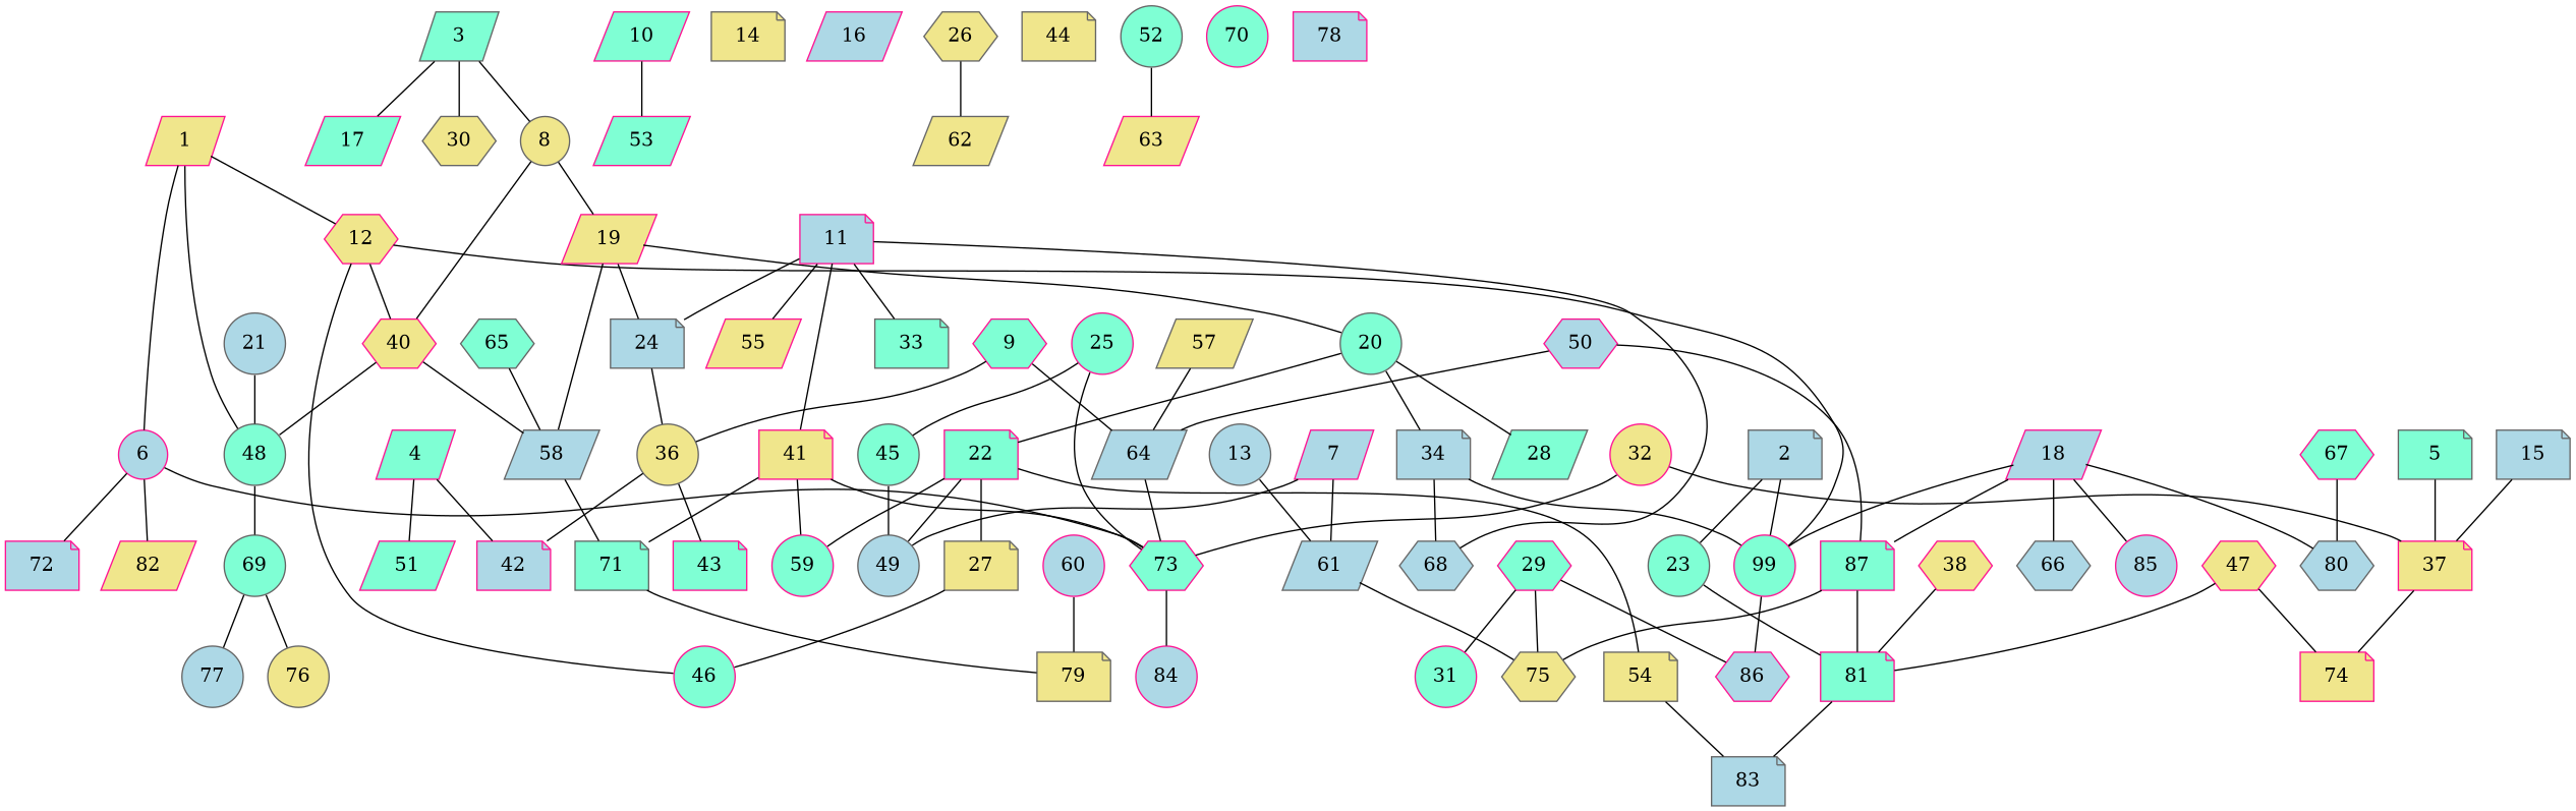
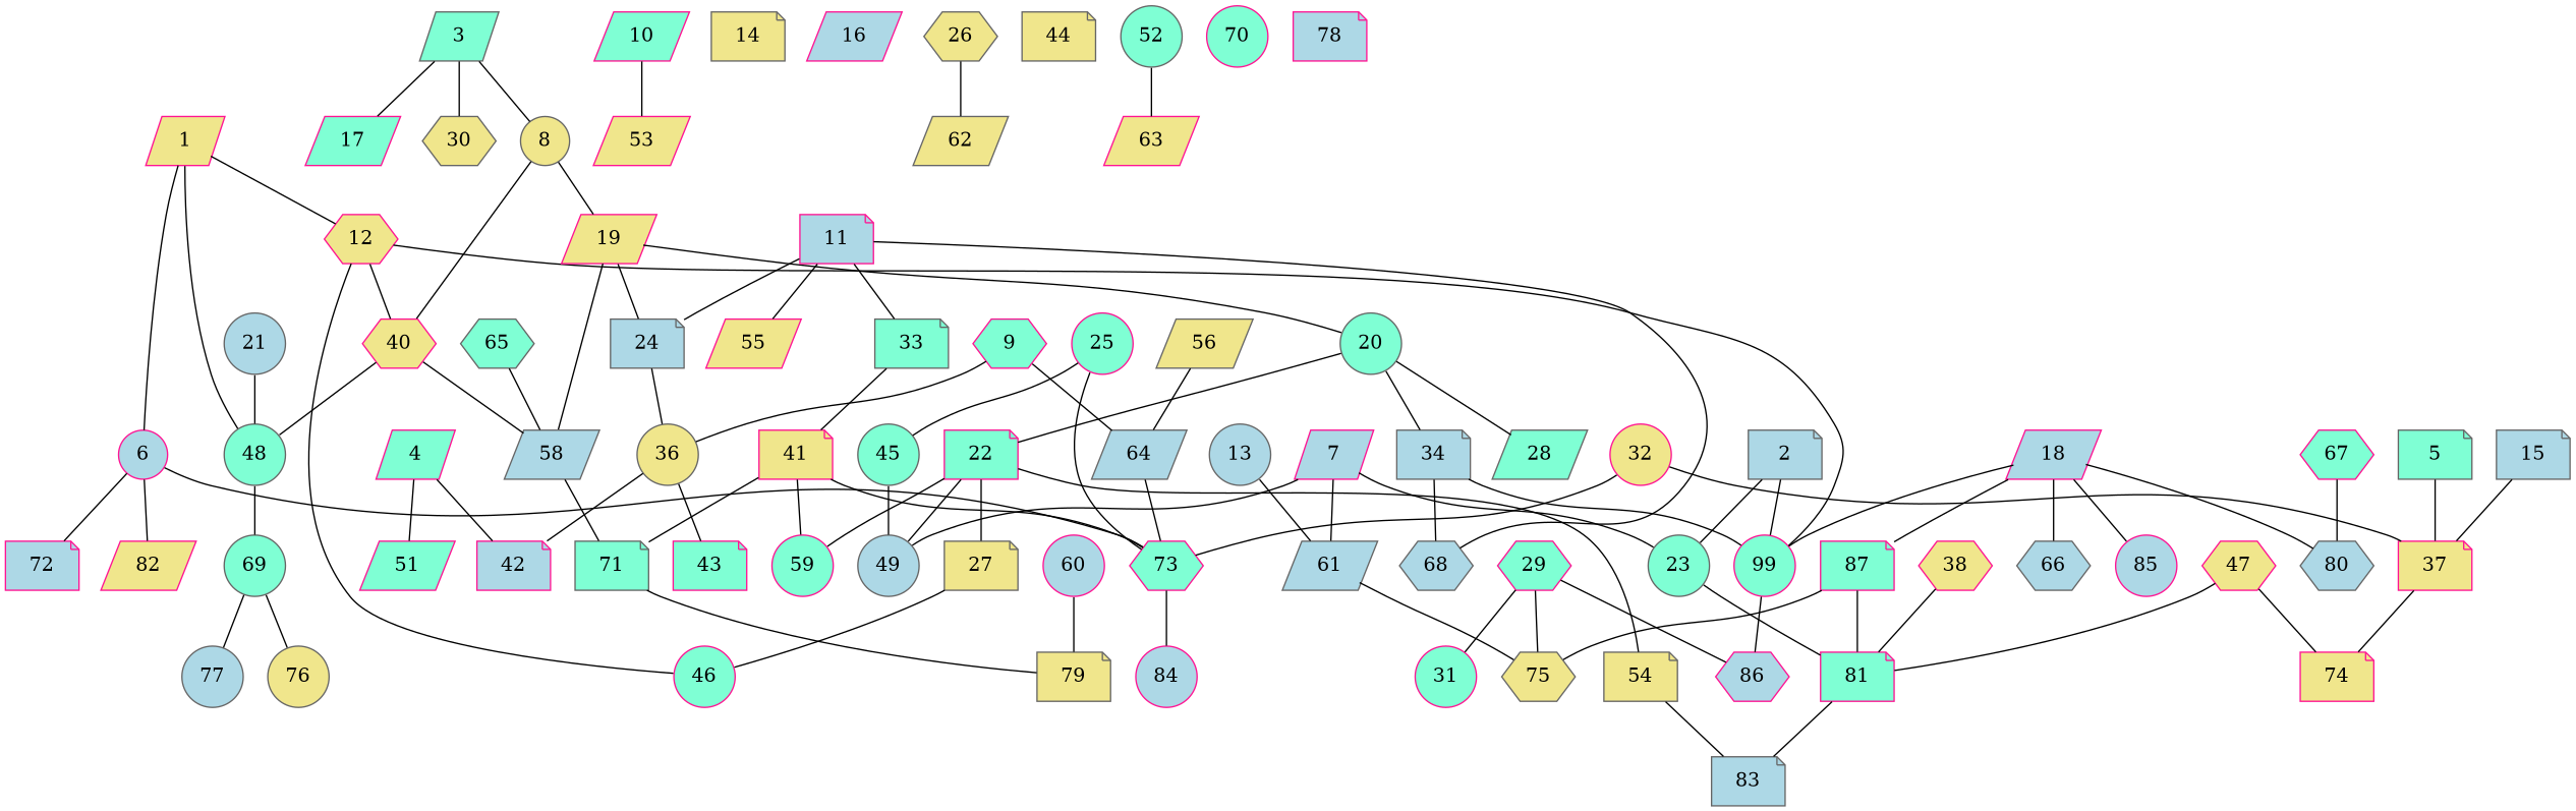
  graph {
    node [color=deeppink fillcolor=aquamarine shape=circle style=filled]
    1 [fillcolor=khaki shape=parallelogram]
    6 [fillcolor=lightblue]
    12 [fillcolor=khaki shape=hexagon]
    48 [color=gray40]
    72 [fillcolor=lightblue shape=note]
    73 [shape=hexagon]
    82 [fillcolor=khaki shape=parallelogram]
    n8 [label=99]
    40 [fillcolor=khaki shape=hexagon]
    46
    69 [color=gray40]
    2 [color=gray40 fillcolor=lightblue shape=note]
    23 [color=gray40]
    81 [shape=note]
    86 [fillcolor=lightblue shape=hexagon]
    3 [color=gray40 shape=parallelogram]
    8 [color=gray40 fillcolor=khaki]
    17 [shape=parallelogram]
    30 [color=gray40 fillcolor=khaki shape=hexagon]
    19 [fillcolor=khaki shape=parallelogram]
    4 [shape=parallelogram]
    42 [fillcolor=lightblue shape=note]
    51 [shape=parallelogram]
    5 [color=gray40 shape=note]
    37 [fillcolor=khaki shape=note]
    74 [fillcolor=khaki shape=note]
    84 [fillcolor=lightblue]
    7 [fillcolor=lightblue shape=parallelogram]
    49 [color=gray40 fillcolor=lightblue]
    61 [color=gray40 fillcolor=lightblue shape=parallelogram]
    75 [color=gray40 fillcolor=khaki shape=hexagon]
    24 [color=gray40 fillcolor=lightblue shape=note]
    20 [color=gray40]
    58 [color=gray40 fillcolor=lightblue shape=parallelogram]
    9 [shape=hexagon]
    36 [color=gray40 fillcolor=khaki]
    64 [color=gray40 fillcolor=lightblue shape=parallelogram]
    43 [shape=note]
    10 [shape=parallelogram]
-   53 [shape=parallelogram]
+   53 [fillcolor=khaki shape=parallelogram]
    11 [fillcolor=lightblue shape=note]
    33 [color=gray40 shape=note]
    41 [fillcolor=khaki shape=note]
    55 [fillcolor=khaki shape=parallelogram]
    68 [color=gray40 fillcolor=lightblue shape=hexagon]
    59
    71 [color=gray40 shape=note]
    13 [color=gray40 fillcolor=lightblue]
    14 [color=gray40 fillcolor=khaki shape=note]
    15 [color=gray40 fillcolor=lightblue shape=note]
    16 [fillcolor=lightblue shape=parallelogram]
    18 [fillcolor=lightblue shape=parallelogram]
    n53 [label=87 shape=note]
    66 [color=gray40 fillcolor=lightblue shape=hexagon]
    80 [color=gray40 fillcolor=lightblue shape=hexagon]
    85 [fillcolor=lightblue]
    22 [shape=note]
    28 [color=gray40 shape=parallelogram]
    34 [color=gray40 fillcolor=lightblue shape=note]
    27 [color=gray40 fillcolor=khaki shape=note]
    54 [color=gray40 fillcolor=khaki shape=note]
    21 [color=gray40 fillcolor=lightblue]
    83 [color=gray40 fillcolor=lightblue shape=note]
    25
    45 [color=gray40]
    26 [color=gray40 fillcolor=khaki shape=hexagon]
    62 [color=gray40 fillcolor=khaki shape=parallelogram]
    29 [shape=hexagon]
    31
    32 [fillcolor=khaki]
    38 [fillcolor=khaki shape=hexagon]
    79 [color=gray40 fillcolor=khaki shape=note]
    44 [color=gray40 fillcolor=khaki shape=note]
    47 [fillcolor=khaki shape=hexagon]
    76 [color=gray40 fillcolor=khaki]
    77 [color=gray40 fillcolor=lightblue]
-   50 [fillcolor=lightblue shape=hexagon]
    52 [color=gray40]
    63 [fillcolor=khaki shape=parallelogram]
-   56 [color=gray40 fillcolor=khaki shape=parallelogram label=57]
+   56 [color=gray40 fillcolor=khaki shape=parallelogram]
    60 [fillcolor=lightblue]
    65 [color=gray40 shape=hexagon]
    67 [shape=hexagon]
    70
    78 [fillcolor=lightblue shape=note]
    1 -- 6
    1 -- 12
    1 -- 48
    6 -- 72
    6 -- 73
    6 -- 82
    12 -- n8
    12 -- 40
    12 -- 46
    48 -- 69
    73 -- 84
    n8 -- 86
    40 -- 48
    40 -- 58
    69 -- 76
    69 -- 77
    2 -- n8
    2 -- 23
    23 -- 81
    81 -- 83
    3 -- 8
    3 -- 17
    3 -- 30
    8 -- 40
    8 -- 19
    19 -- 24
    19 -- 20
    19 -- 58
    4 -- 42
    4 -- 51
    5 -- 37
    37 -- 74
+   7 -- 23
    7 -- 49
    7 -- 61
    61 -- 75
    24 -- 36
    20 -- 22
    20 -- 28
    20 -- 34
    58 -- 71
    9 -- 36
    9 -- 64
    36 -- 42
    36 -- 43
    64 -- 73
    10 -- 53
    11 -- 24
    11 -- 33
-   11 -- 41
+   33 -- 41
    11 -- 55
    11 -- 68
    41 -- 73
    41 -- 59
    41 -- 71
    71 -- 79
    13 -- 61
    15 -- 37
    18 -- n8
    18 -- n53
    18 -- 66
    18 -- 80
    18 -- 85
    n53 -- 81
    n53 -- 75
    22 -- 49
    22 -- 59
    22 -- 27
    22 -- 54
    34 -- n8
    34 -- 68
    27 -- 46
    54 -- 83
    21 -- 48
    25 -- 73
    25 -- 45
    45 -- 49
    26 -- 62
    29 -- 86
    29 -- 75
    29 -- 31
    32 -- 73
    32 -- 37
    38 -- 81
    47 -- 81
    47 -- 74
-   50 -- 64
-   50 -- n53
    52 -- 63
    56 -- 64
    60 -- 79
    65 -- 58
    67 -- 80
  }
